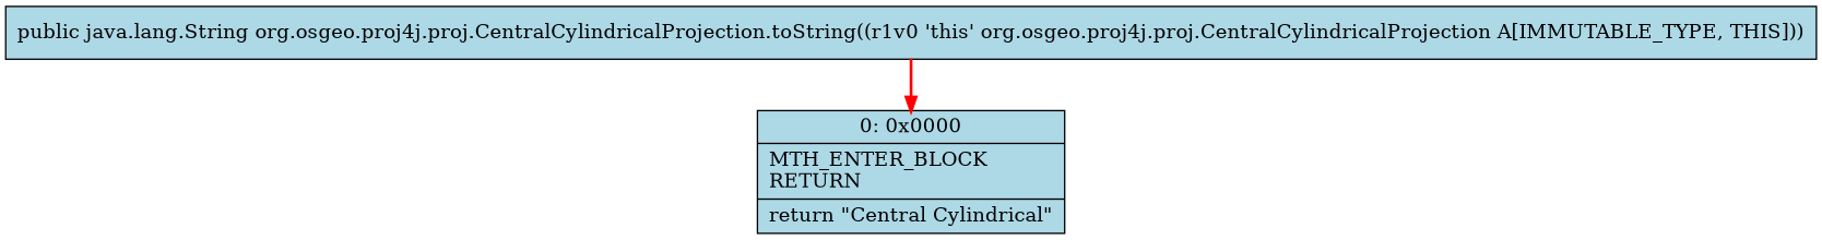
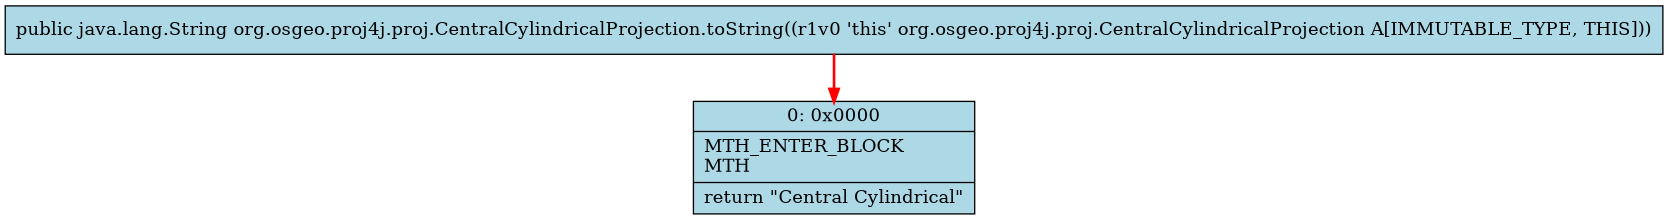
  digraph {
    node [shape=record style=filled fillcolor=lightblue]
-   n1 [label="{0\:\ 0x0000|MTH_ENTER_BLOCK\lRETURN\l|return \"Central Cylindrical\"\l}"]
+   n1 [label="{0\:\ 0x0000|MTH_ENTER_BLOCK\lMTH\l|return \"Central Cylindrical\"\l}"]
    n2 [label="{public java.lang.String org.osgeo.proj4j.proj.CentralCylindricalProjection.toString((r1v0 'this' org.osgeo.proj4j.proj.CentralCylindricalProjection A[IMMUTABLE_TYPE, THIS])) }"]
    n2 -> n1 [color=red style=bold]
  }
